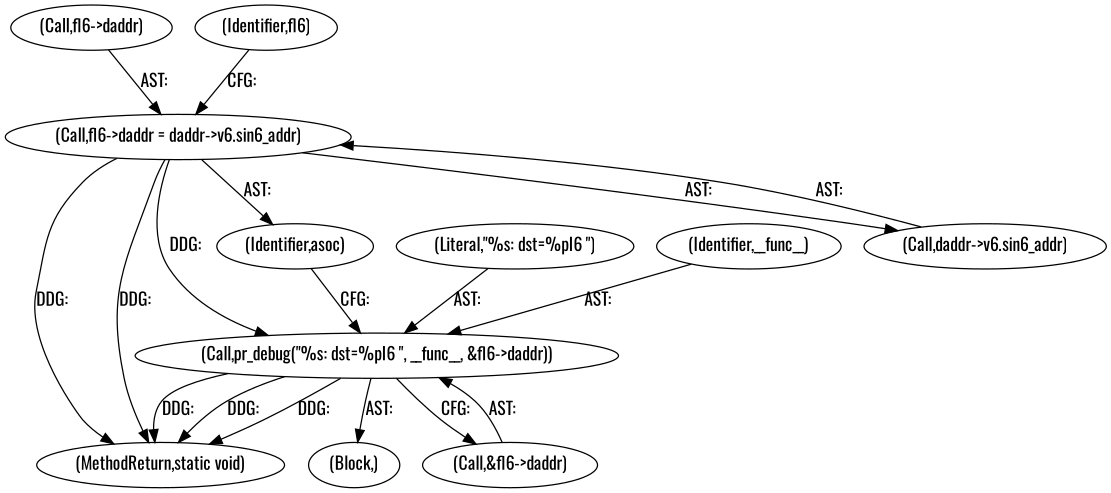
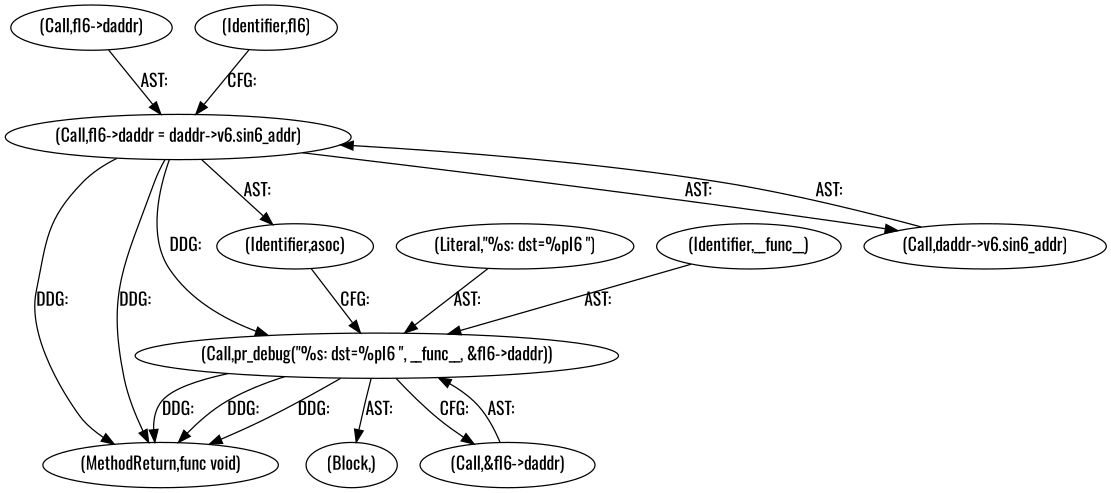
  digraph {
    fontname=Oswald
    node [fontname=Oswald]
    edge [fontname=Oswald]
    n1 [label="(Call,fl6->daddr = daddr->v6.sin6_addr)"]
    n2 [label="(Call,pr_debug(\"%s: dst=%pI6 \", __func__, &fl6->daddr))"]
    n3 [label="(Call,daddr->v6.sin6_addr)"]
-   n4 [label="(MethodReturn,static void)"]
+   n4 [label="(MethodReturn,func void)"]
    n5 [label="(Identifier,asoc)"]
    n6 [label="(Block,)"]
    n7 [label="(Call,&fl6->daddr)"]
    n8 [label="(Literal,\"%s: dst=%pI6 \")"]
    n9 [label="(Identifier,__func__)"]
    n10 [label="(Call,fl6->daddr)"]
    n11 [label="(Identifier,fl6)"]
    n1 -> n2 [label="DDG: "]
    n1 -> n3 [label="AST: "]
    n1 -> n4 [label="DDG: "]
    n1 -> n4 [label="DDG: "]
    n1 -> n5 [label="AST: "]
    n2 -> n4 [label="DDG: "]
    n2 -> n4 [label="DDG: "]
    n2 -> n4 [label="DDG: "]
    n2 -> n6 [label="AST: "]
    n2 -> n7 [label="CFG: "]
    n3 -> n1 [label="AST: "]
    n5 -> n2 [label="CFG: "]
    n7 -> n2 [label="AST: "]
    n8 -> n2 [label="AST: "]
    n9 -> n2 [label="AST: "]
    n10 -> n1 [label="AST: "]
    n11 -> n1 [label="CFG: "]
  }
